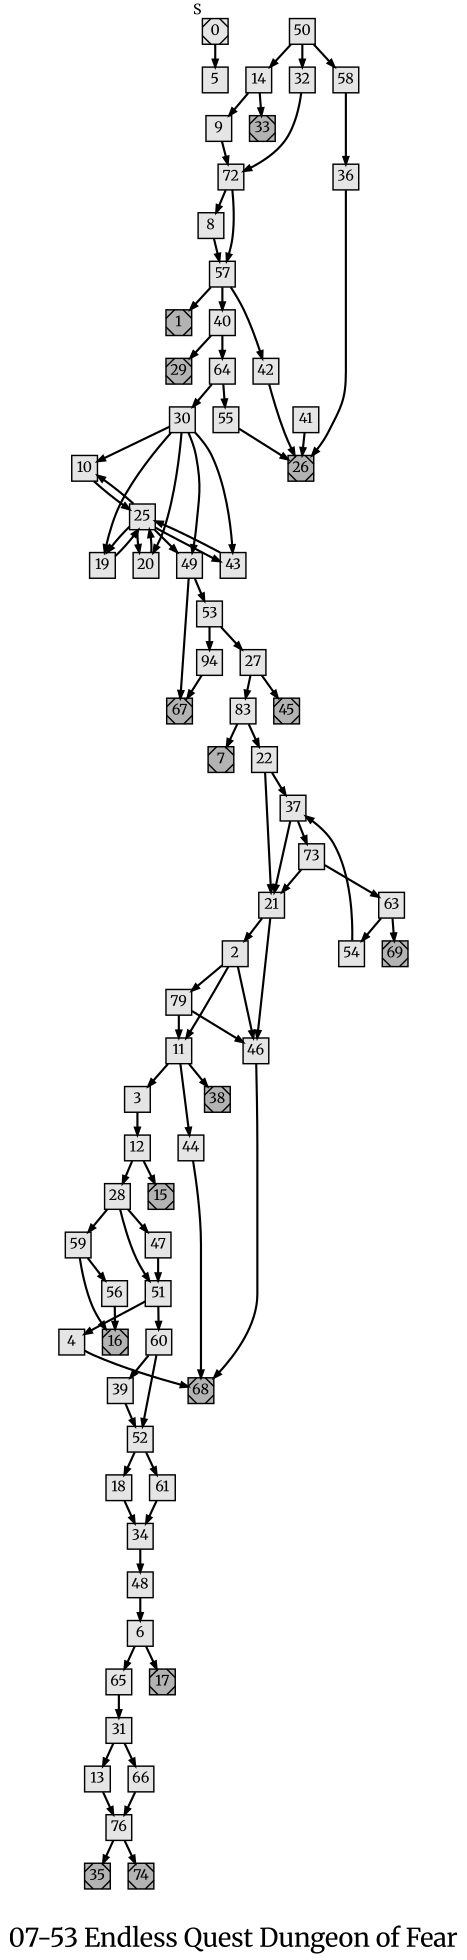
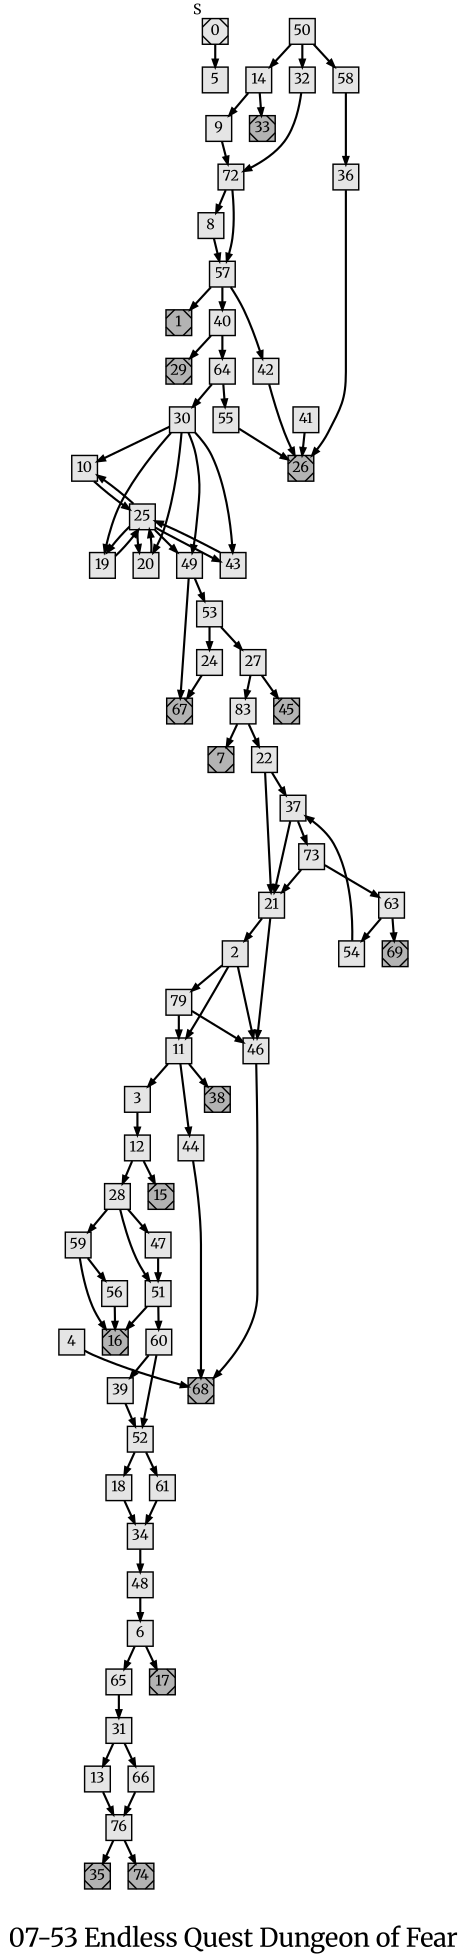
  digraph {
    fontname=Merriweather
    fontsize=36
    label="07-53 Endless Quest Dungeon of Fear"
    nodesep=0.35
    ordering=out
    rankdir=TB
    ranksep=0.45
    node [fillcolor=grey90 fixedsize=true fontname=Merriweather fontsize=20 labelfloat=true margin="0,0" penwidth=2 regular=true shape=rect style=filled]
    edge [fontname=Merriweather fontsize=12 labelfloat=true penwidth=3]
    0 [shape=Msquare xlabel=S]
    5
    1 [fillcolor=grey70 shape=Msquare]
    n4 [label=79]
    2
    11
    46
    3
    44
    38 [fillcolor=grey70 shape=Msquare]
    68 [fillcolor=grey70 shape=Msquare]
    12
    28
    15 [fillcolor=grey70 shape=Msquare]
    59
    51
    47
    4
    26 [fillcolor=grey70 shape=Msquare]
    41
    50
    14
    32
    58
    6
    65
    17 [fillcolor=grey70 shape=Msquare]
    31
    13
    66
    7 [fillcolor=grey70 shape=Msquare]
    8
    57
    40
    42
    29 [fillcolor=grey70 shape=Msquare]
    64
    9
    72
    10
    25
    19
    20
    49
    43
    67 [fillcolor=grey70 shape=Msquare]
    53
    16 [fillcolor=grey70 shape=Msquare]
    56
    60
    n51 [label=76]
    35 [fillcolor=grey70 shape=Msquare]
    74 [fillcolor=grey70 shape=Msquare]
    33 [fillcolor=grey70 shape=Msquare]
    18
    34
    48
    21
    22
    37
    73
    63
    n63 [label=83]
-   24 [label=94]
+   24
    27
    45 [fillcolor=grey70 shape=Msquare]
    39
    52
    30
    36
    54
    69 [fillcolor=grey70 shape=Msquare]
    61
    55
    0 -> 5
    n4 -> 11
    n4 -> 46
    2 -> n4
    2 -> 11
    2 -> 46
    11 -> 3
    11 -> 44
    11 -> 38
    46 -> 68
    3 -> 12
    44 -> 68
    12 -> 28
    12 -> 15
    28 -> 59
    28 -> 51
    28 -> 47
    59 -> 16
    59 -> 56
-   51 -> 4
+   51 -> 16
    51 -> 60
    47 -> 51
    4 -> 68
    41 -> 26
    50 -> 14
    50 -> 32
    50 -> 58
    14 -> 9
    14 -> 33
    32 -> 72
    58 -> 36
    6 -> 65
    6 -> 17
    65 -> 31
    31 -> 13
    31 -> 66
    13 -> n51
    66 -> n51
    8 -> 57
    57 -> 1
    57 -> 40
    57 -> 42
    40 -> 29
    40 -> 64
    42 -> 26
    64 -> 30
    64 -> 55
    9 -> 72
    72 -> 8
    72 -> 57
    10 -> 25
    25 -> 10
    25 -> 19
    25 -> 20
    25 -> 49
    25 -> 43
    19 -> 25
    20 -> 25
    49 -> 67
    49 -> 53
    43 -> 25
    53 -> 24
    53 -> 27
    56 -> 16
    60 -> 39
    60 -> 52
    n51 -> 35
    n51 -> 74
    18 -> 34
    34 -> 48
    48 -> 6
    21 -> 2
    21 -> 46
    22 -> 21
    22 -> 37
    37 -> 21
    37 -> 73
    73 -> 21
    73 -> 63
    63 -> 54
    63 -> 69
    n63 -> 7
    n63 -> 22
    24 -> 67
    27 -> n63
    27 -> 45
    39 -> 52
    52 -> 18
    52 -> 61
    30 -> 10
    30 -> 19
    30 -> 20
    30 -> 49
    30 -> 43
    36 -> 26
    54 -> 37
    61 -> 34
    55 -> 26
  }
